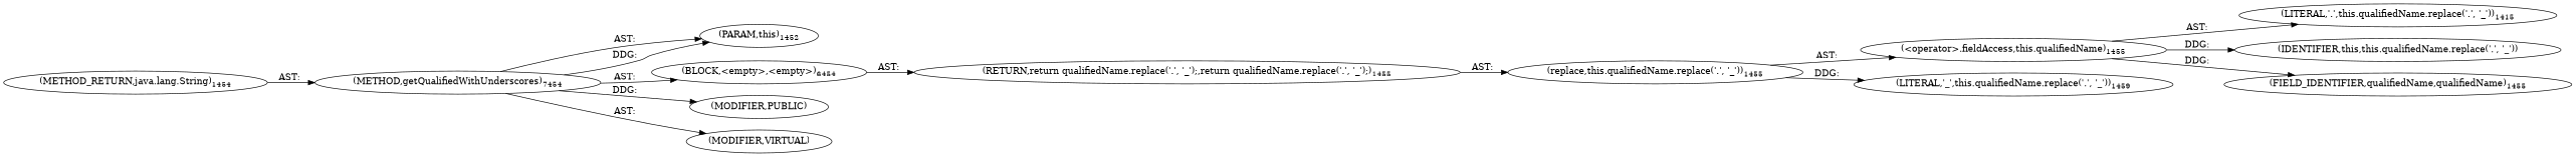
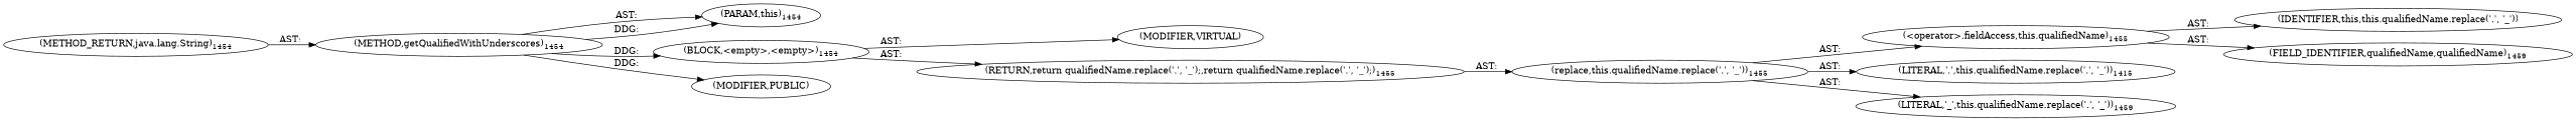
  digraph {
    rankdir=LR
-   n1 [label=<(METHOD,getQualifiedWithUnderscores)<SUB>7454</SUB>>]
-   n2 [label=<(PARAM,this)<SUB>1452</SUB>>]
-   n3 [label=<(BLOCK,&lt;empty&gt;,&lt;empty&gt;)<SUB>6454</SUB>>]
+   n1 [label=<(METHOD,getQualifiedWithUnderscores)<SUB>1454</SUB>>]
+   n2 [label=<(PARAM,this)<SUB>1454</SUB>>]
+   n3 [label=<(BLOCK,&lt;empty&gt;,&lt;empty&gt;)<SUB>1454</SUB>>]
    n4 [label=<(MODIFIER,PUBLIC)>]
    n5 [label=<(MODIFIER,VIRTUAL)>]
    n6 [label=<(RETURN,return qualifiedName.replace('.', '_');,return qualifiedName.replace('.', '_');)<SUB>1455</SUB>>]
    n7 [label=<(METHOD_RETURN,java.lang.String)<SUB>1454</SUB>>]
    n8 [label=<(replace,this.qualifiedName.replace('.', '_'))<SUB>1455</SUB>>]
    n9 [label=<(&lt;operator&gt;.fieldAccess,this.qualifiedName)<SUB>1455</SUB>>]
    n10 [label=<(LITERAL,'.',this.qualifiedName.replace('.', '_'))<SUB>1415</SUB>>]
    n11 [label=<(LITERAL,'_',this.qualifiedName.replace('.', '_'))<SUB>1459</SUB>>]
    n12 [label=<(IDENTIFIER,this,this.qualifiedName.replace('.', '_'))>]
-   n13 [label=<(FIELD_IDENTIFIER,qualifiedName,qualifiedName)<SUB>1455</SUB>>]
+   n13 [label=<(FIELD_IDENTIFIER,qualifiedName,qualifiedName)<SUB>1459</SUB>>]
    n1 -> n2 [label="AST: "]
    n1 -> n2 [label="DDG: "]
-   n1 -> n3 [label="AST: "]
+   n1 -> n3 [label="DDG: "]
    n1 -> n4 [label="DDG: "]
-   n1 -> n5 [label="AST: "]
+   n3 -> n5 [label="AST: "]
    n3 -> n6 [label="AST: "]
    n6 -> n8 [label="AST: "]
    n7 -> n1 [label="AST: "]
    n8 -> n9 [label="AST: "]
-   n9 -> n10 [label="AST: "]
-   n8 -> n11 [label="DDG: "]
-   n9 -> n12 [label="DDG: "]
-   n9 -> n13 [label="DDG: "]
+   n8 -> n10 [label="AST: "]
+   n8 -> n11 [label="AST: "]
+   n9 -> n12 [label="AST: "]
+   n9 -> n13 [label="AST: "]
  }
